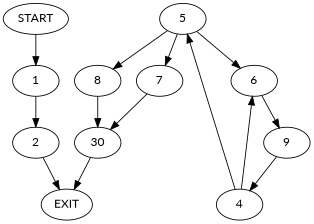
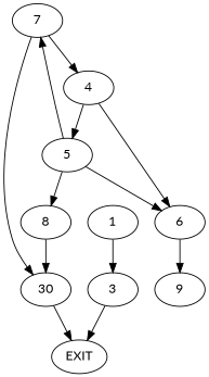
  digraph {
    fontname=Lato
    node [fontname=Lato]
    edge [fontname=Lato]
-   n1 [label=START]
    1
-   2
+   2 [label=3]
    n4 [label=EXIT]
    4
    5
    6
    7
    8
    9
    n11 [label=30]
-   n1 -> 1
    1 -> 2
    2 -> n4
    4 -> 5
    4 -> 6
    5 -> 6
    5 -> 7
    5 -> 8
    6 -> 9
    7 -> n11
    8 -> n11
-   9 -> 4
+   7 -> 4
    n11 -> n4
  }
